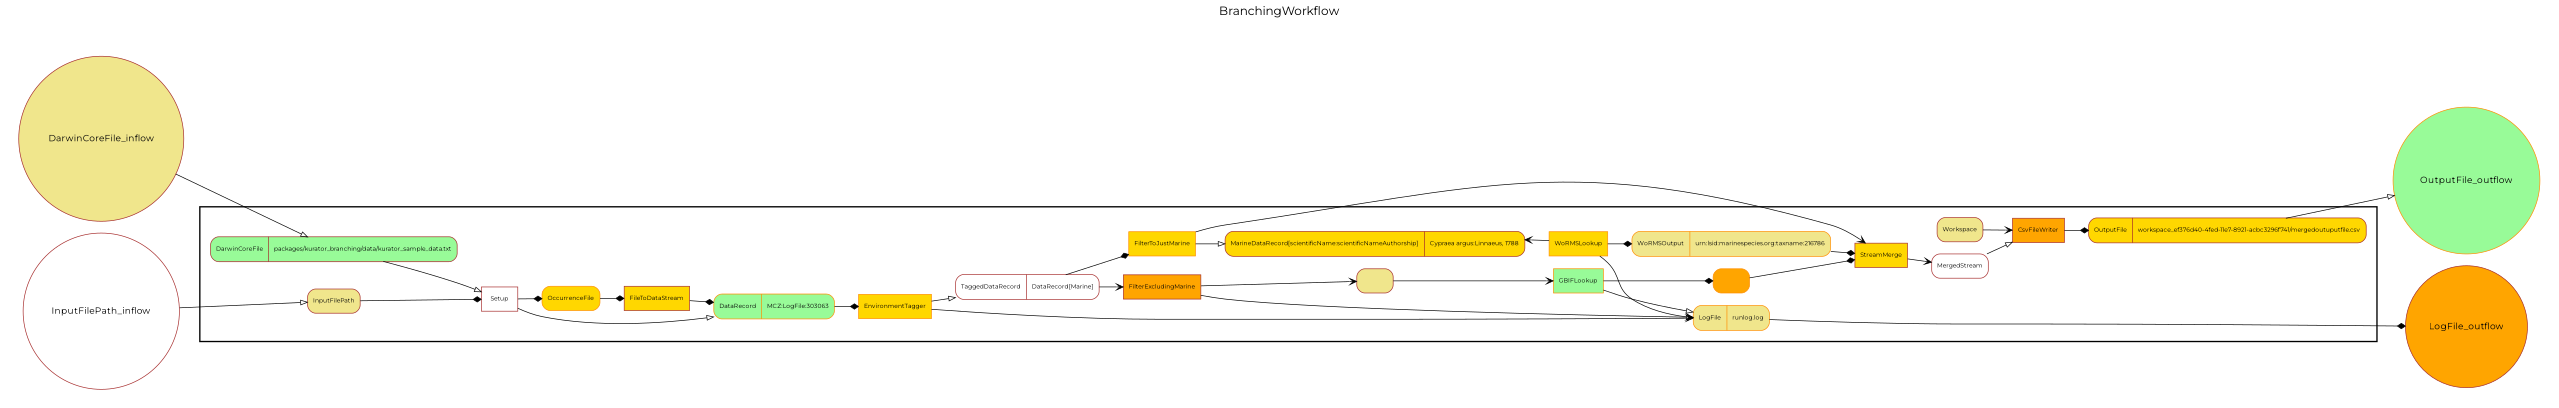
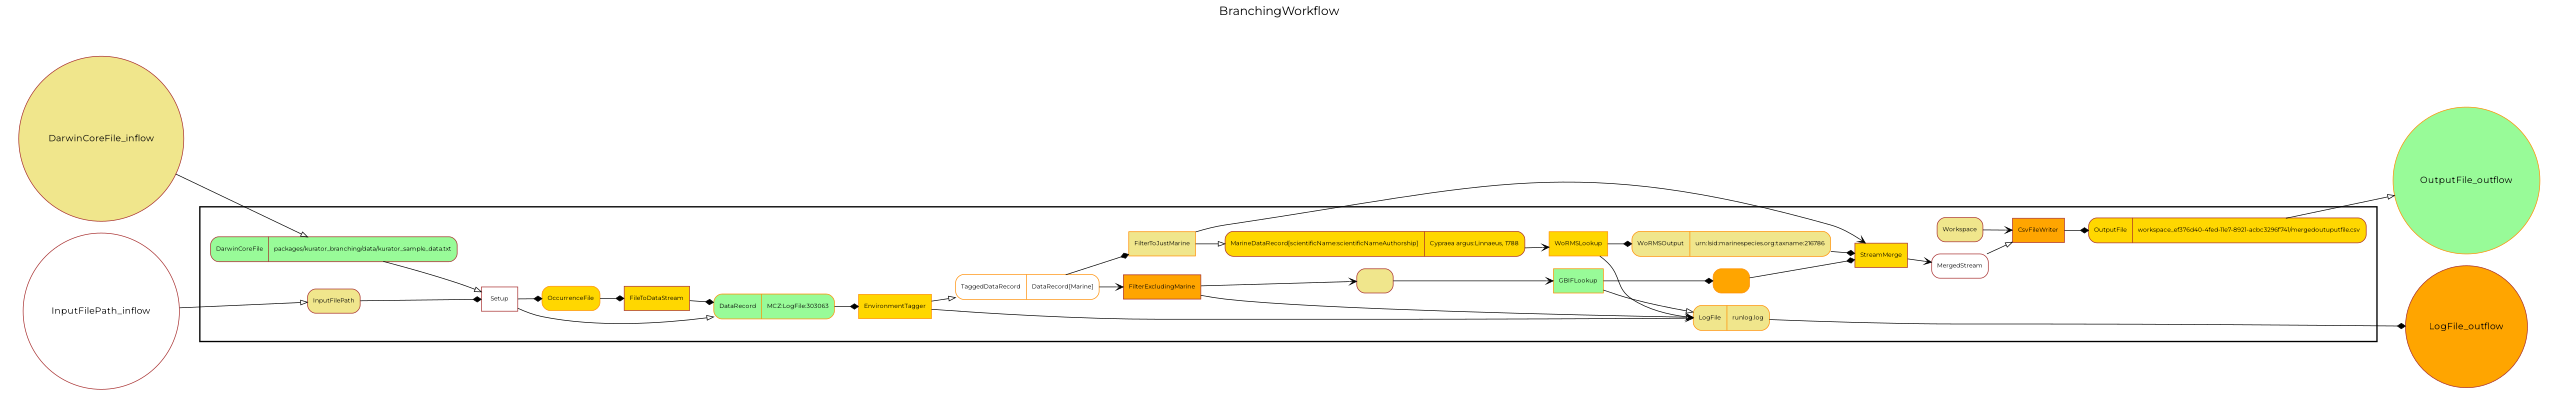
  digraph {
    fontname=Montserrat
    fontsize=18
    label=BranchingWorkflow
    labelloc=t
    rankdir=LR
    node [color=brown fillcolor=gold fontname=Montserrat fontsize=9 peripheries=1 shape=box style=filled]
    edge [arrowhead=diamond fontname=Montserrat]
    Setup [fillcolor=white]
    FileToDataStream
    EnvironmentTagger [color=darkorange]
-   FilterToJustMarine [color=darkorange]
+   FilterToJustMarine [color=darkorange fillcolor=khaki]
    WoRMSLookup [color=darkorange]
    StreamMerge
    CsvFileWriter [fillcolor=orange]
    FilterExcludingMarine [fillcolor=orange]
    GBIFLookup [color=darkorange fillcolor=palegreen]
    n10 [fillcolor=palegreen label="{<f0> DarwinCoreFile |<f1>packages/kurator_branching/data/kurator_sample_data.txt\n}" rankdir=LR shape=record style="rounded,filled"]
    n11 [color=darkorange fillcolor=palegreen label="{<f0> DataRecord |<f1>MCZ:LogFile:303063\l}" rankdir=LR shape=record style="rounded,filled"]
-   n12 [fillcolor=white label="{<f0> TaggedDataRecord |<f1>DataRecord[Marine]\n}" rankdir=LR shape=record style="rounded,filled"]
+   n12 [color=darkorange fillcolor=white label="{<f0> TaggedDataRecord |<f1>DataRecord[Marine]\n}" rankdir=LR shape=record style="rounded,filled"]
    n13 [label="{<f0> MarineDataRecord[scientificName:scientificNameAuthorship] |<f1>Cypraea argus:Linnaeus, 1788\n}" rankdir=LR shape=record style="rounded,filled"]
    n14 [color=darkorange fillcolor=khaki label="{<f0> WoRMSOutput |<f1> urn:lsid:marinespecies.org:taxname:216786\n}" rankdir=LR shape=record style="rounded,filled"]
    Workspace [fillcolor=khaki style="rounded,filled"]
    OccurrenceFile [color=darkorange style="rounded,filled"]
    " " [fillcolor=khaki style="rounded,filled"]
    "" [color=darkorange fillcolor=orange style="rounded,filled"]
    MergedStream [fillcolor=white style="rounded,filled"]
    n20 [color=darkorange fillcolor=khaki label="{<f0> LogFile |<f1>runlog.log\l}" rankdir=LR shape=record style="rounded,filled"]
    n21 [label="{<f0> OutputFile |<f1>workspace_ef376d40-4fed-11e7-8921-acbc3296f741/mergedoutuputfile.csv\l}" rankdir=LR shape=record style="rounded,filled"]
    InputFilePath [fillcolor=khaki style="rounded,filled"]
    DarwinCoreFile_inflow [fillcolor=khaki shape=circle width=0.2 fontsize=""]
    InputFilePath_inflow [fillcolor=white shape=circle width=0.2 fontsize=""]
    LogFile_outflow [fillcolor=orange shape=circle width=0.2 fontsize=""]
    OutputFile_outflow [color=darkorange fillcolor=palegreen shape=circle width=0.2 fontsize=""]
    subgraph cluster_1 {
      color=black
      label=""
      penwidth=2
      subgraph cluster_2 {
        color=white
        label=""
        penwidth=2
        Setup
        FileToDataStream
        EnvironmentTagger
        FilterToJustMarine
        WoRMSLookup
        StreamMerge
        CsvFileWriter
        FilterExcludingMarine
        GBIFLookup
        n10
        n11
        n12
        n13
        n14
        Workspace
        OccurrenceFile
        " "
        ""
        MergedStream
        n20
        n21
        InputFilePath
      }
    }
    subgraph cluster_3 {
      color=white
      label=""
      penwidth=2
      subgraph cluster_4 {
        color=white
        label=""
        penwidth=2
        DarwinCoreFile_inflow
        InputFilePath_inflow
      }
    }
    subgraph cluster_5 {
      color=white
      label=""
      penwidth=2
      subgraph cluster_6 {
        color=white
        label=""
        penwidth=2
        LogFile_outflow
        OutputFile_outflow
      }
    }
    Setup -> n11 [arrowhead=onormal]
    Setup -> OccurrenceFile
    FileToDataStream -> n11
    EnvironmentTagger -> n12 [arrowhead=onormal]
    EnvironmentTagger -> n20 [arrowhead=vee]
    FilterToJustMarine -> StreamMerge [arrowhead=vee]
    FilterToJustMarine -> n13 [arrowhead=onormal]
    WoRMSLookup -> n14
    WoRMSLookup -> n20 [arrowhead=vee]
    StreamMerge -> MergedStream [arrowhead=vee]
    CsvFileWriter -> n21
    FilterExcludingMarine -> " " [arrowhead=vee]
    FilterExcludingMarine -> n20 [arrowhead=onormal]
    GBIFLookup -> ""
    GBIFLookup -> n20 [arrowhead=onormal]
    n10 -> Setup [arrowhead=onormal]
    n11 -> EnvironmentTagger
    n12 -> FilterToJustMarine
    n12 -> FilterExcludingMarine [arrowhead=vee]
-   WoRMSLookup -> n13 [arrowhead=vee]
+   n13 -> WoRMSLookup [arrowhead=vee]
    n14 -> StreamMerge
    Workspace -> CsvFileWriter [arrowhead=vee]
    OccurrenceFile -> FileToDataStream
    " " -> GBIFLookup [arrowhead=vee]
    "" -> StreamMerge
    MergedStream -> CsvFileWriter [arrowhead=onormal]
    n20 -> LogFile_outflow
    n21 -> OutputFile_outflow [arrowhead=onormal]
    InputFilePath -> Setup
    DarwinCoreFile_inflow -> n10 [arrowhead=onormal]
    InputFilePath_inflow -> InputFilePath [arrowhead=onormal]
  }
